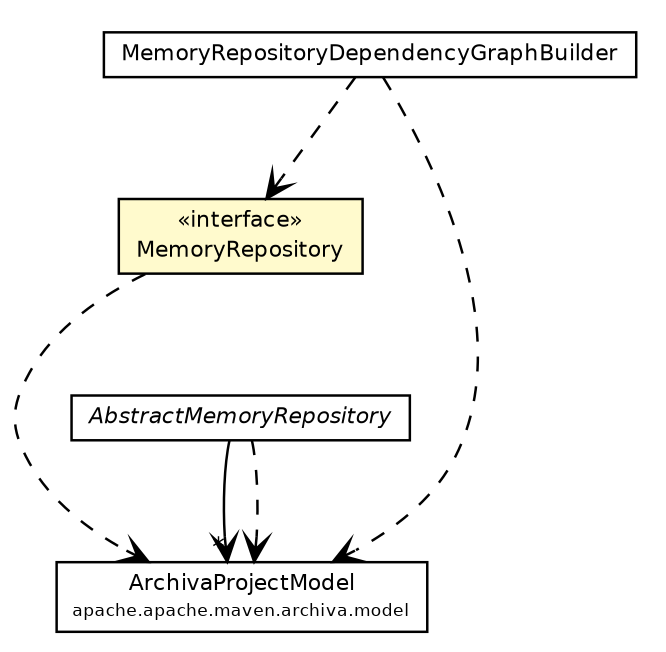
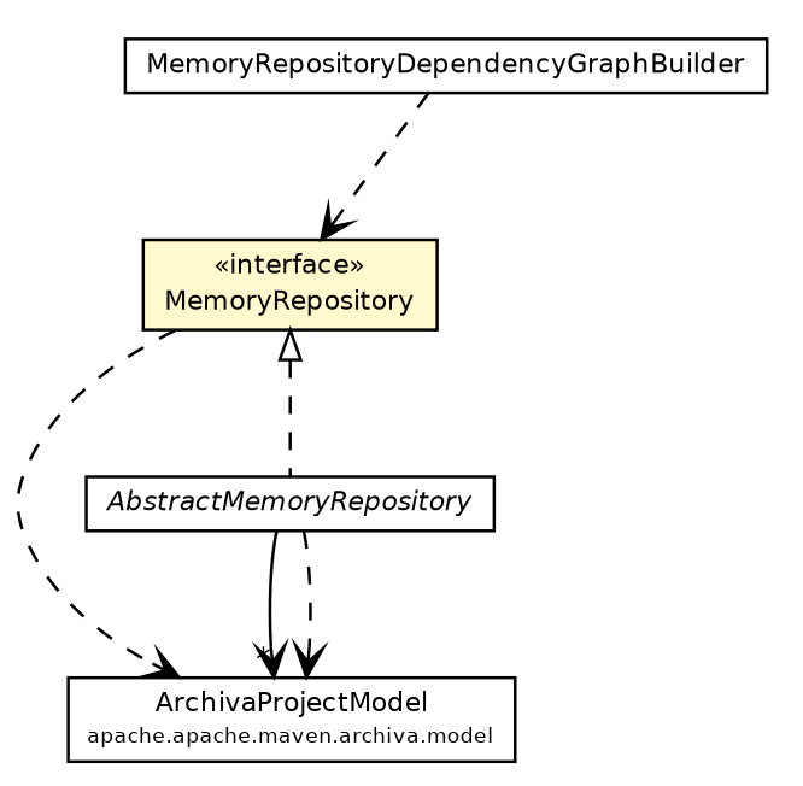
  digraph {
    node [fontcolor=black fontname=Helvetica fontsize=9.0 shape=plaintext]
    edge [arrowhead=open color=black fontcolor=black fontname=Helvetica fontsize=10.0 headport=p labelfontname=Helvetica labelfontsize=10 style=dashed tailport=p]
    n1 [label=<<table border="0" cellborder="1" cellspacing="0" cellpadding="2" port="p" href="./MemoryRepositoryDependencyGraphBuilder.html"> 		<tr><td><table border="0" cellspacing="0" cellpadding="1"> 			<tr><td> MemoryRepositoryDependencyGraphBuilder </td></tr> 		</table></td></tr> 		</table>>]
    n2 [label=<<table border="0" cellborder="1" cellspacing="0" cellpadding="2" port="p" bgcolor="lemonChiffon" href="./MemoryRepository.html"> 		<tr><td><table border="0" cellspacing="0" cellpadding="1"> 			<tr><td> &laquo;interface&raquo; </td></tr> 			<tr><td> MemoryRepository </td></tr> 		</table></td></tr> 		</table>>]
    n3 [label=<<table border="0" cellborder="1" cellspacing="0" cellpadding="2" port="p" href="http://java.sun.com/j2se/1.4.2/docs/api/org/apache/maven/archiva/model/ArchivaProjectModel.html"> 		<tr><td><table border="0" cellspacing="0" cellpadding="1"> 			<tr><td> ArchivaProjectModel </td></tr> 			<tr><td><font point-size="7.0"> apache.apache.maven.archiva.model </font></td></tr> 		</table></td></tr> 		</table>>]
    n4 [label=<<table border="0" cellborder="1" cellspacing="0" cellpadding="2" port="p" href="./AbstractMemoryRepository.html"> 		<tr><td><table border="0" cellspacing="0" cellpadding="1"> 			<tr><td><font face="Helvetica-Oblique"> AbstractMemoryRepository </font></td></tr> 		</table></td></tr> 		</table>>]
    n1 -> n2
-   n1 -> n3
    n2 -> n3
+   n2 -> n4 [arrowtail=empty dir=back fontsize=10 arrowhead="" color="" fontcolor=""]
    n4 -> n3 [headlabel="*" style=""]
    n4 -> n3
  }
